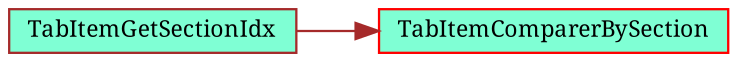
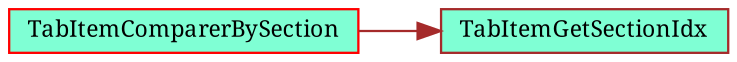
  digraph {
    rankdir=LR
    fontname="Noto Serif"
    node [fillcolor=aquamarine fontname="Noto Serif" fontsize=10 shape=box style=filled]
    n1 [color=red fontcolor=black height=0.2 label=TabItemComparerBySection width=0.4]
    n2 [color=brown height=0.2 label=TabItemGetSectionIdx width=0.4]
-   n2 -> n1 [color=brown fontname="Noto Serif" fontsize=10 labelfontname=Helvetica labelfontsize=10 style=solid]
+   n1 -> n2 [color=brown fontname="Noto Serif" fontsize=10 labelfontname=Helvetica labelfontsize=10 style=solid]
  }
